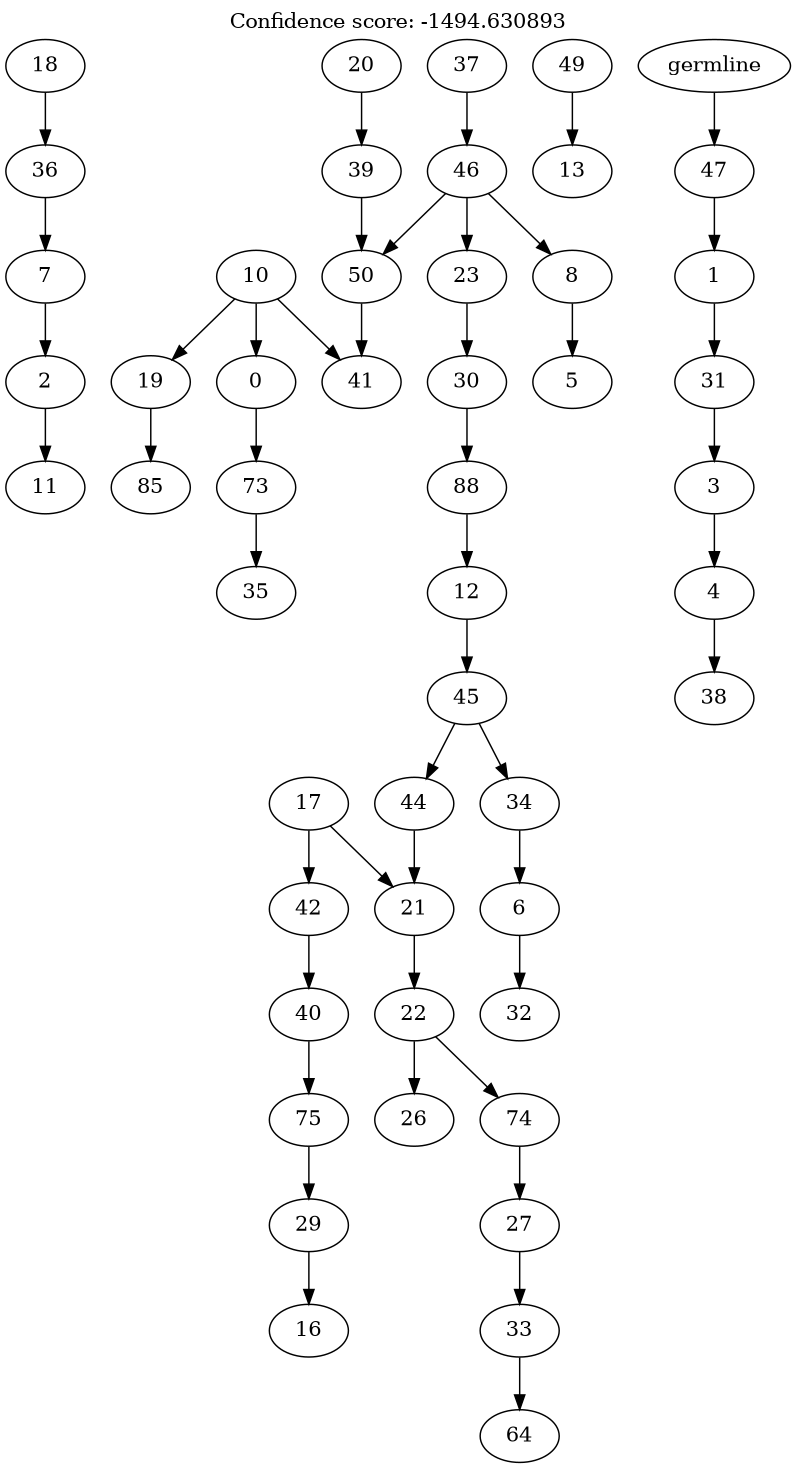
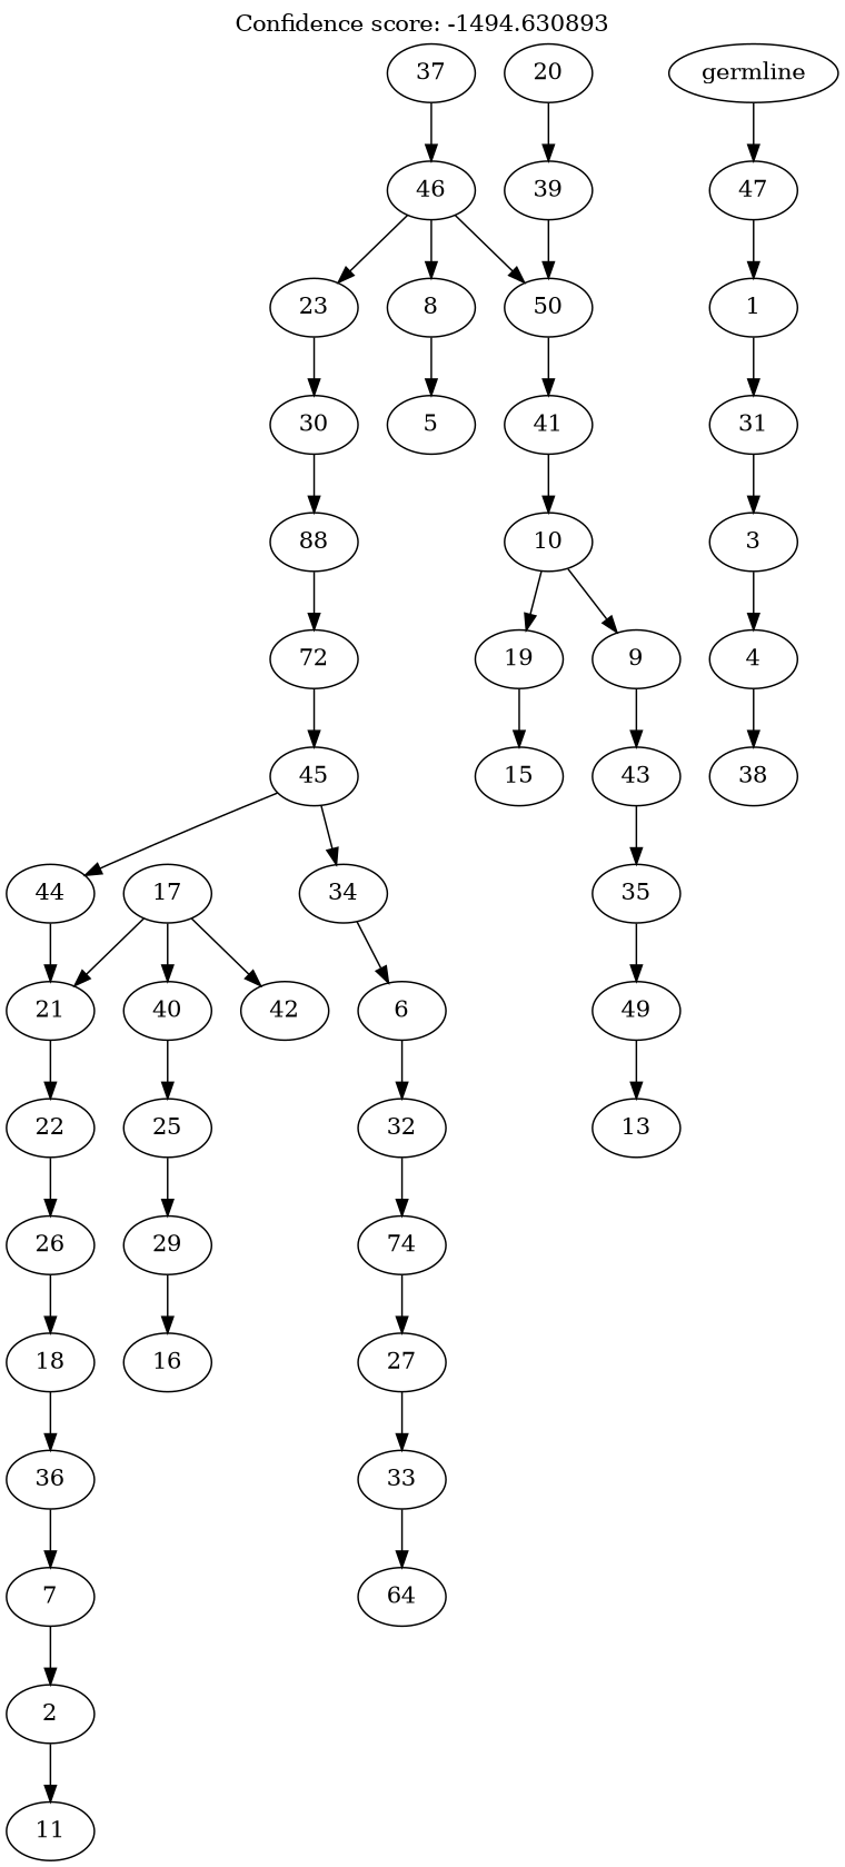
  digraph {
    label="Confidence score: -1494.630893"
    labelloc=t
    n1 [label=2]
    n2 [label=11]
    n3 [label=7]
    n4 [label=36]
    n5 [label=18]
    n6 [label=26]
    n7 [label=22]
    n8 [label=29]
    n9 [label=16]
-   n10 [label=75]
+   n10 [label=25]
    n11 [label=40]
    n12 [label=42]
    n13 [label=17]
    n14 [label=21]
    n15 [label=44]
    n16 [label=33]
    n17 [label=64]
    n18 [label=27]
    n19 [label=74]
    n20 [label=32]
    n21 [label=6]
    n22 [label=34]
    n23 [label=45]
-   n24 [label=12]
+   n24 [label=72]
    n25 [label=88]
    n26 [label=30]
    n27 [label=23]
    n28 [label=8]
    n29 [label=5]
-   n30 [label=85]
+   n30 [label=15]
    n31 [label=19]
    n32 [label=49]
    n33 [label=13]
    n34 [label=35]
-   n35 [label=73]
-   n36 [label=0]
+   n35 [label=43]
+   n36 [label=9]
    n37 [label=10]
    n38 [label=41]
    n39 [label=50]
    n40 [label=39]
    n41 [label=20]
    n42 [label=46]
    n43 [label=37]
    n44 [label=38]
    n45 [label=4]
    n46 [label=3]
    n47 [label=31]
    n48 [label=1]
    n49 [label=47]
    n50 [label=germline]
    n1 -> n2
    n3 -> n1
    n4 -> n3
    n5 -> n4
+   n6 -> n5
    n7 -> n6
    n8 -> n9
    n10 -> n8
    n11 -> n10
-   n12 -> n11
+   n13 -> n11
    n13 -> n12
    n13 -> n14
    n14 -> n7
    n15 -> n14
    n16 -> n17
    n18 -> n16
    n19 -> n18
-   n7 -> n19
+   n20 -> n19
    n21 -> n20
    n22 -> n21
    n23 -> n15
    n23 -> n22
    n24 -> n23
    n25 -> n24
    n26 -> n25
    n27 -> n26
    n28 -> n29
    n31 -> n30
    n32 -> n33
+   n34 -> n32
    n35 -> n34
    n36 -> n35
    n37 -> n31
    n37 -> n36
-   n37 -> n38
+   n38 -> n37
    n39 -> n38
    n40 -> n39
    n41 -> n40
    n42 -> n27
    n42 -> n28
    n42 -> n39
    n43 -> n42
    n45 -> n44
    n46 -> n45
    n47 -> n46
    n48 -> n47
    n49 -> n48
    n50 -> n49
  }
